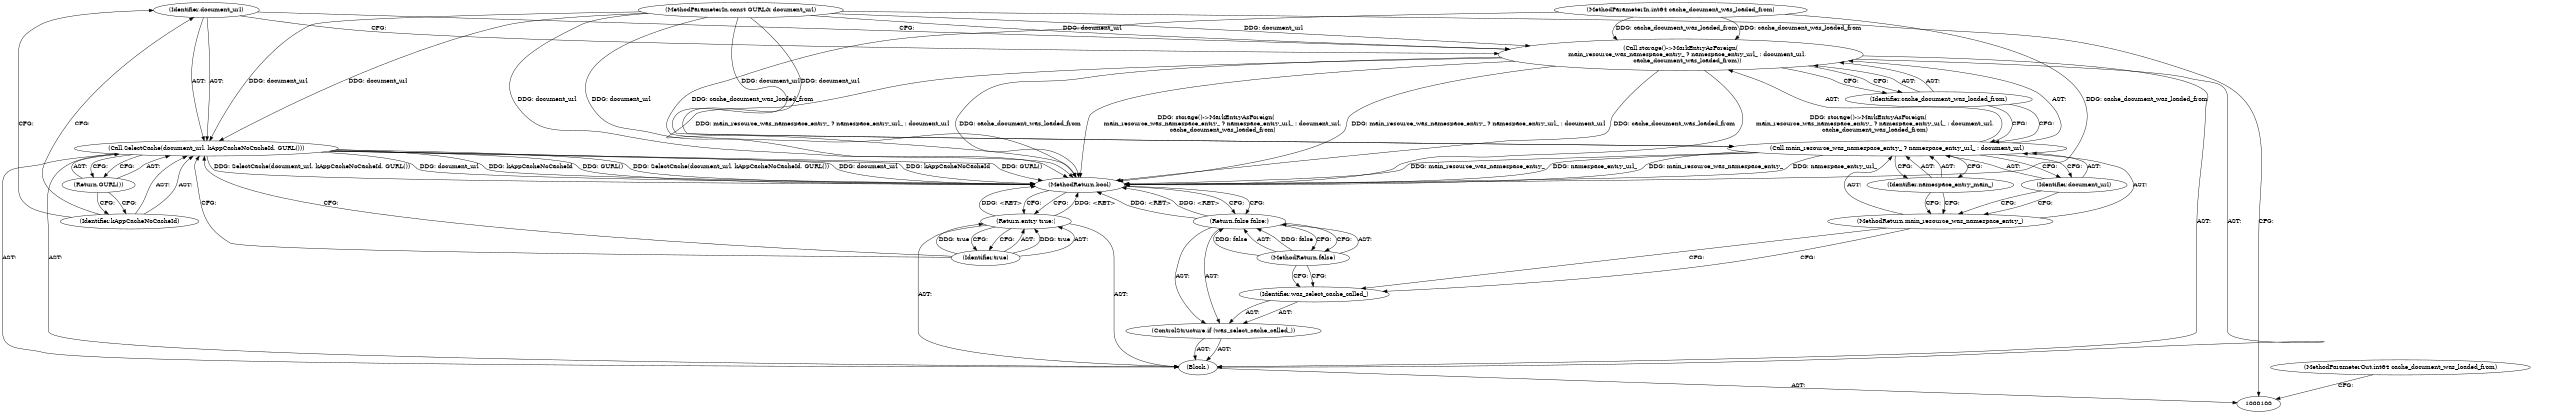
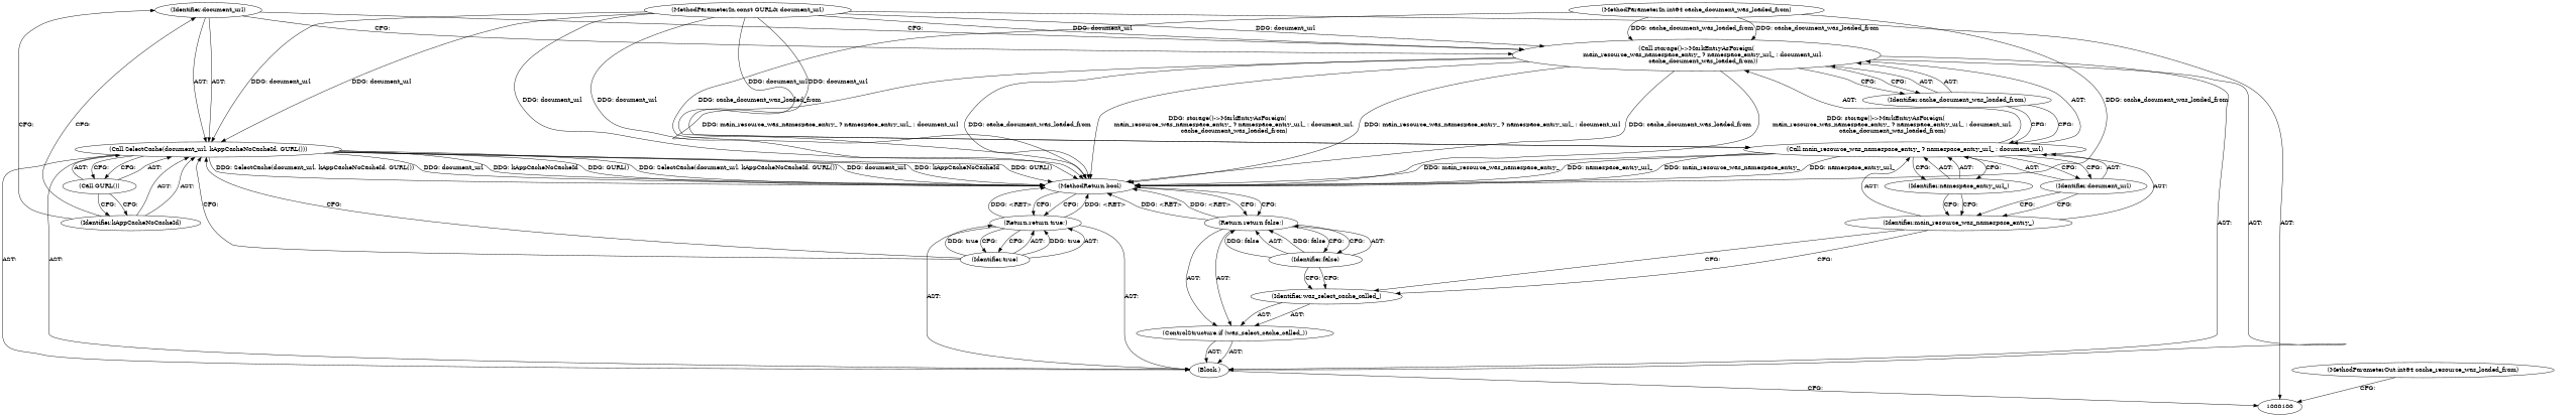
  digraph {
    n1 [label="(Identifier,document_url)"]
    n2 [label="(Call,SelectCache(document_url, kAppCacheNoCacheId, GURL()))"]
    n3 [label="(Call,storage()->MarkEntryAsForeign(\n       main_resource_was_namespace_entry_ ? namespace_entry_url_ : document_url,\n       cache_document_was_loaded_from))"]
-   n4 [label="(Return,GURL())"]
+   n4 [label="(Call,GURL())"]
    n5 [label="(MethodReturn,bool)"]
    n6 [label="(Block,)"]
    n7 [label="(Identifier,cache_document_was_loaded_from)"]
    n8 [label="(Identifier,kAppCacheNoCacheId)"]
-   n9 [label="(Return,entry true;)"]
-   n10 [label="(Return,false false;)"]
+   n9 [label="(Return,return true;)"]
+   n10 [label="(Return,return false;)"]
    1000100
    n12 [label="(Identifier,true)"]
    n13 [label="(ControlStructure,if (was_select_cache_called_))"]
-   n14 [label="(MethodReturn,false)"]
+   n14 [label="(Identifier,false)"]
    n15 [label="(MethodParameterIn,const GURL& document_url)"]
    n16 [label="(Call,main_resource_was_namespace_entry_ ? namespace_entry_url_ : document_url)"]
-   n17 [label="(Identifier,namespace_entry_main_)"]
+   n17 [label="(Identifier,namespace_entry_url_)"]
    n18 [label="(Identifier,document_url)"]
    n19 [label="(MethodParameterIn,int64 cache_document_was_loaded_from)"]
-   n20 [label="(MethodParameterOut,int64 cache_document_was_loaded_from)"]
+   n20 [label="(MethodParameterOut,int64 cache_resource_was_loaded_from)"]
    n21 [label="(Identifier,was_select_cache_called_)"]
-   n22 [label="(MethodReturn,main_resource_was_namespace_entry_)"]
+   n22 [label="(Identifier,main_resource_was_namespace_entry_)"]
    n1 -> n2 [label="AST: "]
    n1 -> n2 [label="AST: "]
    n1 -> n3 [label="CFG: "]
    n1 -> n3 [label="CFG: "]
    n2 -> n4 [label="CFG: "]
    n2 -> n4 [label="CFG: "]
    n2 -> n5 [label="DDG: GURL()"]
    n2 -> n5 [label="DDG: SelectCache(document_url, kAppCacheNoCacheId, GURL())"]
    n2 -> n5 [label="DDG: document_url"]
    n2 -> n5 [label="DDG: kAppCacheNoCacheId"]
    n2 -> n5 [label="DDG: GURL()"]
    n2 -> n5 [label="DDG: SelectCache(document_url, kAppCacheNoCacheId, GURL())"]
    n2 -> n5 [label="DDG: document_url"]
    n2 -> n5 [label="DDG: kAppCacheNoCacheId"]
    n2 -> n6 [label="AST: "]
    n2 -> n6 [label="AST: "]
    n3 -> n5 [label="DDG: storage()->MarkEntryAsForeign(\n       main_resource_was_namespace_entry_ ? namespace_entry_url_ : document_url,\n       cache_document_was_loaded_from)"]
    n3 -> n5 [label="DDG: main_resource_was_namespace_entry_ ? namespace_entry_url_ : document_url"]
    n3 -> n5 [label="DDG: cache_document_was_loaded_from"]
    n3 -> n5 [label="DDG: storage()->MarkEntryAsForeign(\n       main_resource_was_namespace_entry_ ? namespace_entry_url_ : document_url,\n       cache_document_was_loaded_from)"]
    n3 -> n5 [label="DDG: main_resource_was_namespace_entry_ ? namespace_entry_url_ : document_url"]
    n3 -> n5 [label="DDG: cache_document_was_loaded_from"]
    n3 -> n6 [label="AST: "]
    n3 -> n6 [label="AST: "]
    n3 -> n7 [label="CFG: "]
    n3 -> n7 [label="CFG: "]
    n4 -> n2 [label="AST: "]
    n4 -> n2 [label="AST: "]
    n4 -> n8 [label="CFG: "]
    n4 -> n8 [label="CFG: "]
    n5 -> n9 [label="CFG: "]
    n5 -> n9 [label="CFG: "]
    n5 -> n10 [label="CFG: "]
    n5 -> n10 [label="CFG: "]
-   n6 -> 1000100 [label="AST: "]
+   n6 -> 1000100 [label="CFG: "]
    n7 -> n3 [label="AST: "]
    n7 -> n3 [label="AST: "]
    n7 -> n16 [label="CFG: "]
    n7 -> n16 [label="CFG: "]
    n8 -> n1 [label="CFG: "]
    n8 -> n1 [label="CFG: "]
    n8 -> n2 [label="AST: "]
    n8 -> n2 [label="AST: "]
    n9 -> n5 [label="DDG: <RET>"]
    n9 -> n5 [label="DDG: <RET>"]
    n9 -> n6 [label="AST: "]
    n9 -> n6 [label="AST: "]
    n9 -> n12 [label="CFG: "]
    n9 -> n12 [label="CFG: "]
    n10 -> n5 [label="DDG: <RET>"]
    n10 -> n5 [label="DDG: <RET>"]
    n10 -> n13 [label="AST: "]
    n10 -> n13 [label="AST: "]
    n10 -> n14 [label="CFG: "]
    n10 -> n14 [label="CFG: "]
    n12 -> n2 [label="CFG: "]
    n12 -> n2 [label="CFG: "]
    n12 -> n9 [label="AST: "]
    n12 -> n9 [label="DDG: true"]
    n12 -> n9 [label="AST: "]
    n12 -> n9 [label="DDG: true"]
    n13 -> n6 [label="AST: "]
    n13 -> n6 [label="AST: "]
    n14 -> n10 [label="AST: "]
    n14 -> n10 [label="DDG: false"]
    n14 -> n10 [label="AST: "]
    n14 -> n10 [label="DDG: false"]
    n14 -> n21 [label="CFG: "]
    n14 -> n21 [label="CFG: "]
    n15 -> n2 [label="DDG: document_url"]
    n15 -> n2 [label="DDG: document_url"]
    n15 -> n3 [label="DDG: document_url"]
    n15 -> n3 [label="DDG: document_url"]
    n15 -> n5 [label="DDG: document_url"]
    n15 -> n5 [label="DDG: document_url"]
-   n15 -> 1000100 [label="CFG: "]
+   n15 -> 1000100 [label="AST: "]
    n15 -> n16 [label="DDG: document_url"]
    n15 -> n16 [label="DDG: document_url"]
    n16 -> n3 [label="AST: "]
    n16 -> n3 [label="AST: "]
    n16 -> n5 [label="DDG: main_resource_was_namespace_entry_"]
    n16 -> n5 [label="DDG: namespace_entry_url_"]
    n16 -> n5 [label="DDG: main_resource_was_namespace_entry_"]
    n16 -> n5 [label="DDG: namespace_entry_url_"]
    n16 -> n17 [label="CFG: "]
    n16 -> n17 [label="CFG: "]
    n16 -> n18 [label="CFG: "]
    n16 -> n18 [label="CFG: "]
    n17 -> n16 [label="AST: "]
    n17 -> n16 [label="AST: "]
    n17 -> n22 [label="CFG: "]
    n17 -> n22 [label="CFG: "]
    n18 -> n16 [label="AST: "]
    n18 -> n16 [label="AST: "]
    n18 -> n22 [label="CFG: "]
    n18 -> n22 [label="CFG: "]
    n19 -> n3 [label="DDG: cache_document_was_loaded_from"]
    n19 -> n3 [label="DDG: cache_document_was_loaded_from"]
    n19 -> n5 [label="DDG: cache_document_was_loaded_from"]
    n19 -> n5 [label="DDG: cache_document_was_loaded_from"]
    n20 -> 1000100 [label="CFG: "]
    n21 -> n13 [label="AST: "]
    n21 -> n13 [label="AST: "]
    n22 -> n16 [label="AST: "]
    n22 -> n16 [label="AST: "]
    n22 -> n21 [label="CFG: "]
    n22 -> n21 [label="CFG: "]
  }
